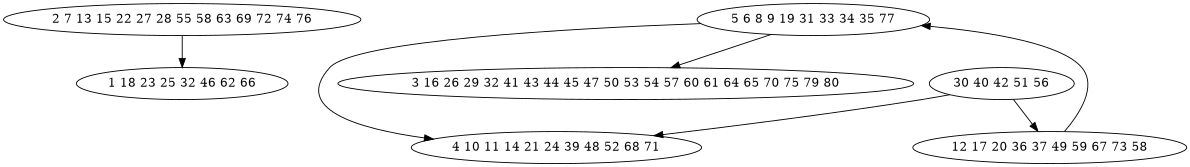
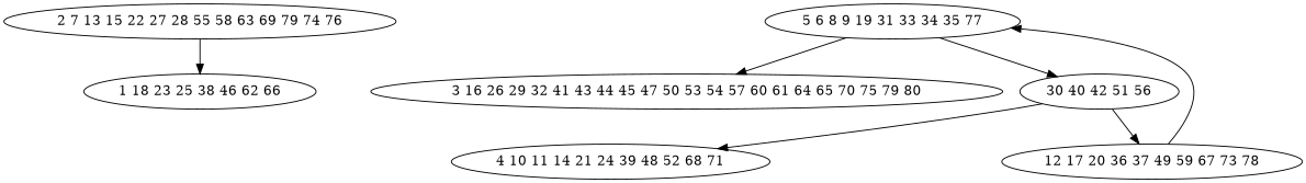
  digraph {
-   n1 [label="2 7 13 15 22 27 28 55 58 63 69 72 74 76"]
-   n2 [label="1 18 23 25 32 46 62 66"]
+   n1 [label="2 7 13 15 22 27 28 55 58 63 69 79 74 76"]
+   n2 [label="1 18 23 25 38 46 62 66"]
    n3 [label="5 6 8 9 19 31 33 34 35 77"]
    n4 [label="30 40 42 51 56"]
    n5 [label="3 16 26 29 32 41 43 44 45 47 50 53 54 57 60 61 64 65 70 75 79 80"]
    n6 [label="4 10 11 14 21 24 39 48 52 68 71"]
-   n7 [label="12 17 20 36 37 49 59 67 73 58"]
+   n7 [label="12 17 20 36 37 49 59 67 73 78"]
    n1 -> n2
-   n3 -> n6
+   n3 -> n4
    n3 -> n5
    n4 -> n6
    n4 -> n7
    n7 -> n3
  }
